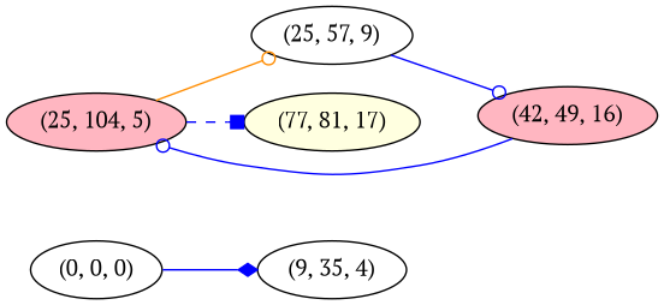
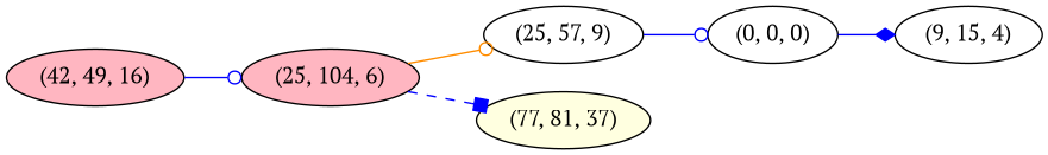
  digraph {
    fontname="PT Serif"
    rankdir=LR
    node [fillcolor=white fontname="PT Serif" style=filled]
    edge [arrowhead=odot color=blue fontname="PT Serif" style=solid]
    "(0, 0, 0)"
-   "(9, 15, 4)" [label="(9, 35, 4)"]
-   "(25, 104, 6)" [fillcolor=lightpink label="(25, 104, 5)"]
+   "(9, 15, 4)"
+   "(25, 104, 6)" [fillcolor=lightpink]
    n4 [label="(25, 57, 9)"]
-   "(77, 81, 17)" [fillcolor=lightyellow]
+   "(77, 81, 17)" [fillcolor=lightyellow label="(77, 81, 37)"]
    "(42, 49, 16)" [fillcolor=lightpink]
    "(0, 0, 0)" -> "(9, 15, 4)" [arrowhead=diamond]
    "(25, 104, 6)" -> n4 [color=darkorange]
    "(25, 104, 6)" -> "(77, 81, 17)" [arrowhead=box style=dashed]
-   n4 -> "(42, 49, 16)"
+   n4 -> "(0, 0, 0)"
    "(42, 49, 16)" -> "(25, 104, 6)"
  }
